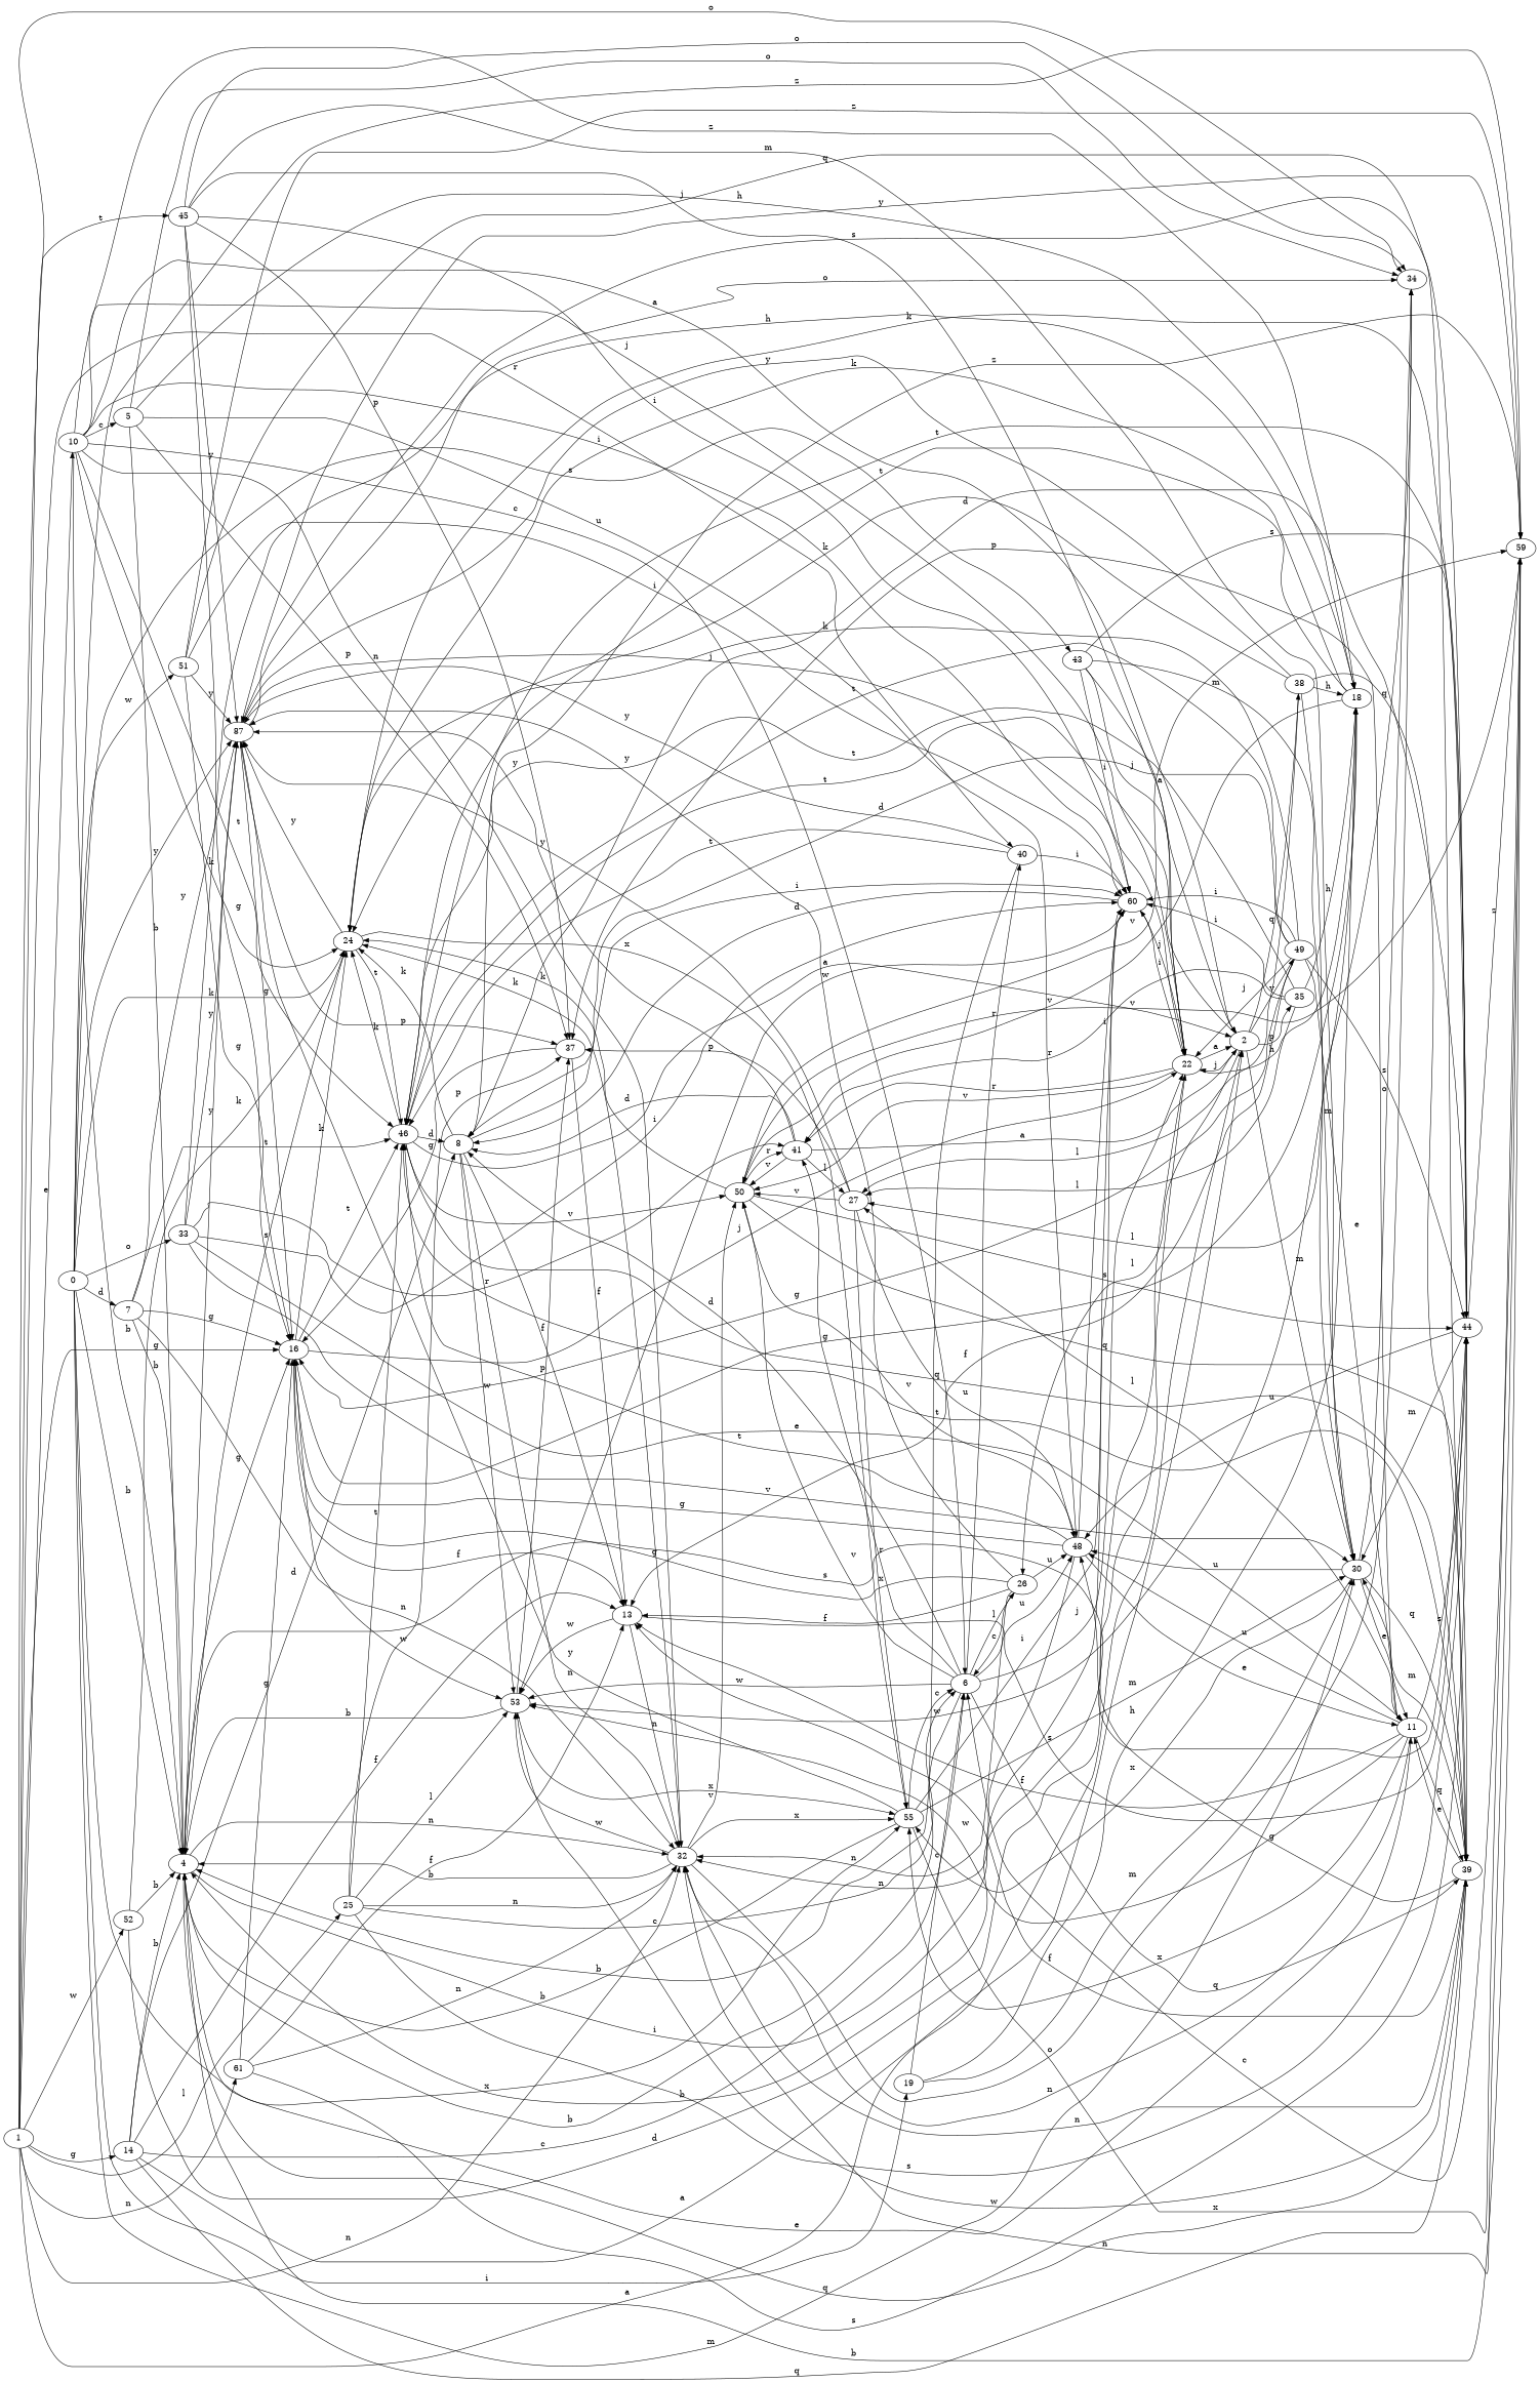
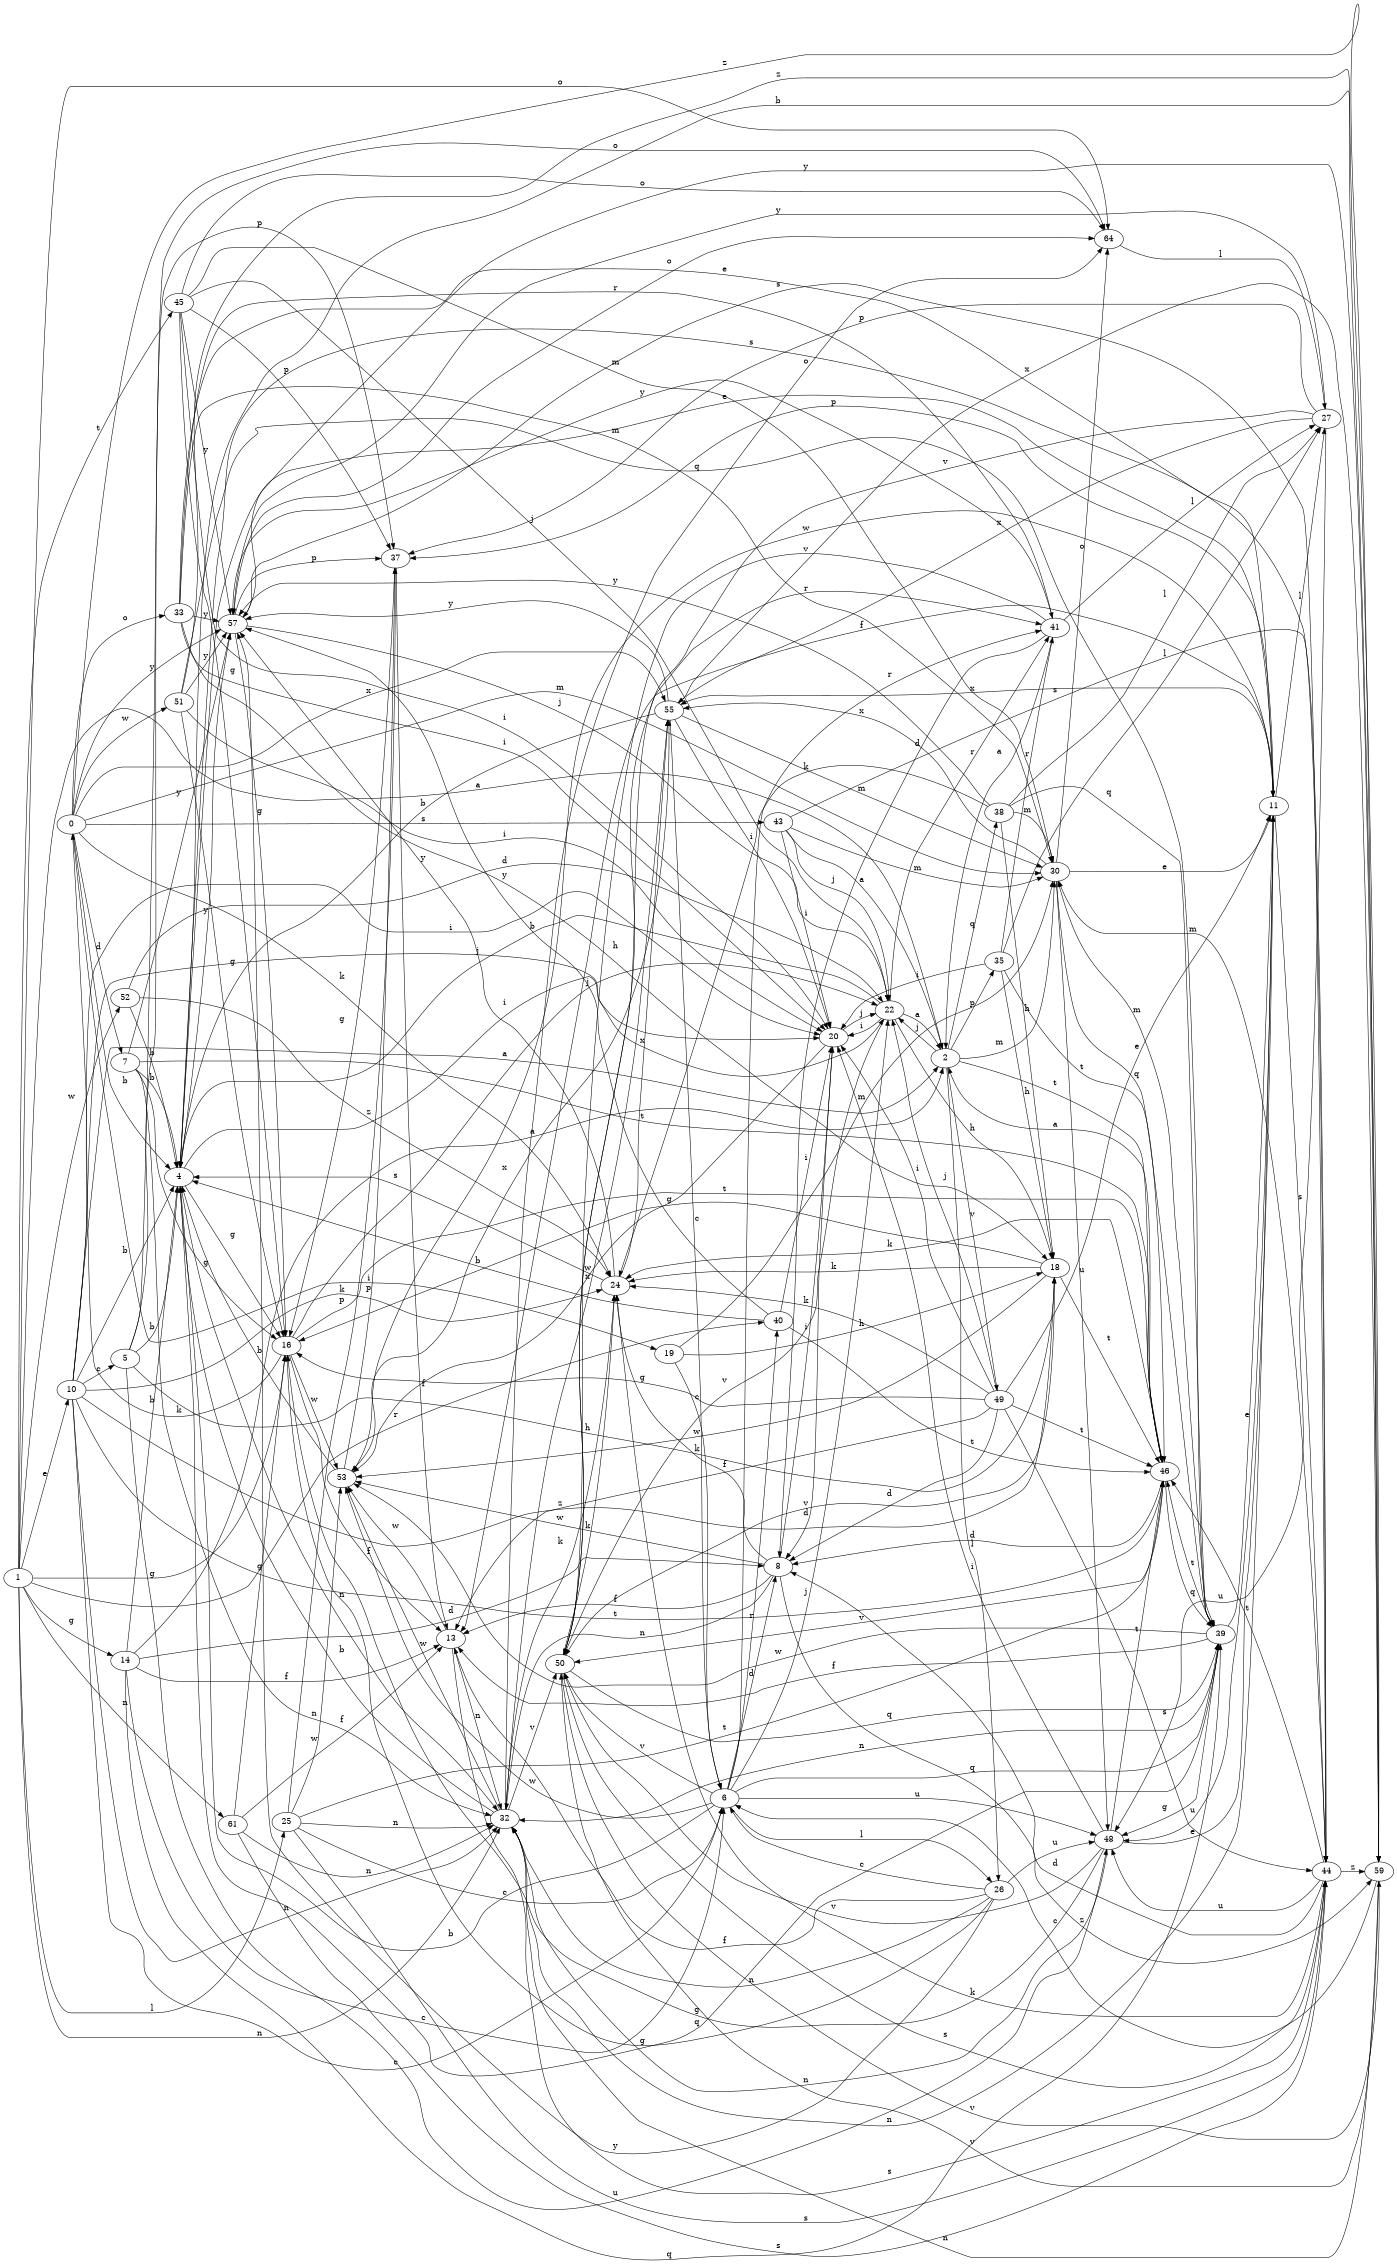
  strict digraph {
    rankdir=LR
    0
    4
    7
    19
    24
    30
    33
    43
    51
    55
-   57 [label=87]
+   57
    59
    16
    32
    11
-   20 [label=60]
+   20
    39
    44
    46
    18
    6
-   34
+   34 [label=64]
    48
    41
    2
    22
    37
    50
    1
    10
    14
    25
    n33 [label=61]
    40
    45
    52
    26
    35
    38
    49
    5
    8
    13
    53
    27
    0 -> 4 [label=b]
    0 -> 7 [label=d]
    0 -> 19 [label=i]
    0 -> 24 [label=k]
    0 -> 30 [label=m]
    0 -> 33 [label=o]
    0 -> 43 [label=s]
    0 -> 51 [label=w]
    0 -> 55 [label=x]
    0 -> 57 [label=y]
    0 -> 59 [label=z]
    4 -> 57 [label=y]
    4 -> 16 [label=g]
    4 -> 32 [label=n]
    4 -> 11 [label=e]
    4 -> 20 [label=i]
    4 -> 39 [label=q]
    4 -> 44 [label=s]
    7 -> 4 [label=b]
    7 -> 57 [label=y]
    7 -> 16 [label=g]
    7 -> 32 [label=n]
    7 -> 46 [label=t]
    19 -> 30 [label=m]
    19 -> 18 [label=h]
    19 -> 6 [label=c]
    24 -> 4 [label=s]
    24 -> 55 [label=x]
    24 -> 57 [label=y]
-   24 -> 46 [label=t]
    30 -> 55 [label=x]
    30 -> 11 [label=e]
    30 -> 39 [label=q]
    30 -> 34 [label=o]
    30 -> 48 [label=u]
-   33 -> 30 [label=v]
+   33 -> 30 [label=m]
    33 -> 57 [label=y]
    33 -> 11 [label=e]
    33 -> 20 [label=i]
    33 -> 18 [label=h]
    33 -> 41 [label=r]
    43 -> 30 [label=m]
    43 -> 20 [label=i]
    43 -> 44 [label=s]
    43 -> 2 [label=a]
    43 -> 22 [label=j]
    51 -> 57 [label=y]
    51 -> 59 [label=z]
    51 -> 16 [label=g]
    51 -> 20 [label=i]
    51 -> 39 [label=q]
    55 -> 4 [label=b]
    55 -> 30 [label=m]
    55 -> 57 [label=y]
    55 -> 59 [label=x]
    55 -> 20 [label=i]
    55 -> 6 [label=c]
    57 -> 16 [label=g]
    57 -> 44 [label=s]
    57 -> 34 [label=o]
    57 -> 22 [label=j]
    57 -> 37 [label=p]
    59 -> 4 [label=b]
    59 -> 57 [label=y]
    59 -> 32 [label=n]
    59 -> 6 [label=c]
    59 -> 50 [label=v]
-   16 -> 24 [label=k]
+   16 -> 0 [label=k]
    16 -> 46 [label=t]
    16 -> 22 [label=j]
    16 -> 13 [label=f]
    16 -> 53 [label=w]
    32 -> 4 [label=b]
    32 -> 24 [label=k]
    32 -> 55 [label=x]
    32 -> 34 [label=o]
    32 -> 50 [label=v]
    32 -> 53 [label=w]
    11 -> 55 [label=x]
    11 -> 32 [label=n]
-   11 -> 39 [label=q]
    11 -> 44 [label=s]
    11 -> 48 [label=u]
    11 -> 37 [label=p]
    11 -> 13 [label=f]
    11 -> 53 [label=w]
    11 -> 27 [label=l]
    20 -> 22 [label=j]
    20 -> 8 [label=d]
    20 -> 53 [label=w]
    39 -> 30 [label=m]
    39 -> 32 [label=n]
    39 -> 11 [label=e]
    39 -> 46 [label=t]
    39 -> 48 [label=g]
    39 -> 13 [label=f]
    39 -> 53 [label=w]
    44 -> 24 [label=k]
    44 -> 30 [label=m]
    44 -> 59 [label=z]
    44 -> 46 [label=t]
    44 -> 48 [label=u]
    44 -> 8 [label=d]
    46 -> 24 [label=k]
    46 -> 39 [label=q]
    46 -> 2 [label=a]
    46 -> 50 [label=v]
    46 -> 8 [label=d]
    18 -> 24 [label=k]
    18 -> 16 [label=g]
    18 -> 46 [label=t]
    18 -> 50 [label=v]
    18 -> 53 [label=w]
    6 -> 4 [label=b]
    6 -> 39 [label=q]
    6 -> 48 [label=u]
    6 -> 41 [label=r]
    6 -> 22 [label=j]
    6 -> 50 [label=v]
    6 -> 40 [label=r]
    6 -> 26 [label=l]
    6 -> 8 [label=d]
    6 -> 53 [label=w]
    34 -> 27 [label=l]
    48 -> 16 [label=g]
    48 -> 32 [label=n]
    48 -> 11 [label=e]
    48 -> 20 [label=i]
    48 -> 46 [label=t]
    48 -> 50 [label=v]
    41 -> 57 [label=y]
    41 -> 2 [label=a]
    41 -> 50 [label=v]
    41 -> 8 [label=d]
    41 -> 27 [label=l]
    2 -> 30 [label=m]
    2 -> 46 [label=t]
    2 -> 22 [label=j]
    2 -> 26 [label=l]
    2 -> 35 [label=p]
    2 -> 38 [label=q]
    2 -> 49 [label=v]
    22 -> 4 [label=b]
    22 -> 20 [label=i]
    22 -> 18 [label=h]
    22 -> 41 [label=r]
    22 -> 2 [label=a]
    22 -> 50 [label=v]
    37 -> 16 [label=g]
    37 -> 13 [label=f]
    50 -> 24 [label=k]
    50 -> 59 [label=v]
    50 -> 39 [label=q]
    50 -> 44 [label=s]
    50 -> 41 [label=r]
    1 -> 16 [label=g]
    1 -> 32 [label=n]
    1 -> 34 [label=o]
    1 -> 2 [label=a]
    1 -> 10 [label=e]
    1 -> 14 [label=g]
    1 -> 25 [label=l]
    1 -> n33 [label=n]
    1 -> 40 [label=r]
    1 -> 45 [label=t]
    1 -> 52 [label=w]
    10 -> 4 [label=b]
    10 -> 24 [label=k]
    10 -> 32 [label=n]
    10 -> 20 [label=i]
    10 -> 46 [label=t]
    10 -> 18 [label=z]
    10 -> 6 [label=c]
    10 -> 2 [label=a]
    10 -> 22 [label=j]
    10 -> 5 [label=c]
    14 -> 4 [label=b]
    14 -> 39 [label=q]
    14 -> 6 [label=c]
    14 -> 2 [label=a]
    14 -> 8 [label=d]
    14 -> 13 [label=f]
    25 -> 32 [label=n]
    25 -> 44 [label=s]
    25 -> 46 [label=t]
    25 -> 6 [label=c]
    25 -> 37 [label=p]
-   25 -> 53 [label=l]
+   25 -> 53 [label=w]
    n33 -> 16 [label=g]
    n33 -> 32 [label=n]
    n33 -> 44 [label=s]
    n33 -> 13 [label=f]
    40 -> 4 [label=b]
    40 -> 57 [label=y]
    40 -> 20 [label=i]
    40 -> 46 [label=t]
    45 -> 30 [label=m]
    45 -> 57 [label=y]
    45 -> 16 [label=g]
    45 -> 20 [label=i]
    45 -> 34 [label=o]
    45 -> 22 [label=j]
    45 -> 37 [label=p]
    52 -> 4 [label=b]
-   52 -> 24 [label=k]
+   52 -> 24 [label=z]
    52 -> 22 [label=d]
    26 -> 57 [label=y]
    26 -> 16 [label=g]
    26 -> 32 [label=n]
    26 -> 6 [label=c]
    26 -> 48 [label=u]
    26 -> 13 [label=f]
    35 -> 20 [label=i]
    35 -> 46 [label=t]
    35 -> 18 [label=h]
    35 -> 41 [label=r]
    35 -> 27 [label=l]
    38 -> 24 [label=k]
    38 -> 30 [label=m]
    38 -> 57 [label=y]
    38 -> 39 [label=q]
    38 -> 18 [label=h]
    38 -> 27 [label=l]
    49 -> 24 [label=k]
    49 -> 16 [label=g]
    49 -> 11 [label=e]
    49 -> 20 [label=i]
    49 -> 44 [label=s]
    49 -> 46 [label=t]
    49 -> 22 [label=j]
    49 -> 8 [label=d]
    49 -> 13 [label=f]
    5 -> 4 [label=b]
    5 -> 18 [label=h]
    5 -> 34 [label=o]
    5 -> 48 [label=u]
    5 -> 37 [label=p]
    8 -> 24 [label=k]
    8 -> 59 [label=z]
    8 -> 32 [label=n]
    8 -> 20 [label=i]
    8 -> 13 [label=f]
    8 -> 53 [label=w]
    13 -> 32 [label=n]
    13 -> 44 [label=s]
    13 -> 53 [label=w]
    53 -> 4 [label=b]
    53 -> 55 [label=x]
    53 -> 37 [label=p]
    27 -> 55 [label=x]
    27 -> 57 [label=y]
    27 -> 48 [label=u]
    27 -> 37 [label=p]
    27 -> 50 [label=v]
  }
